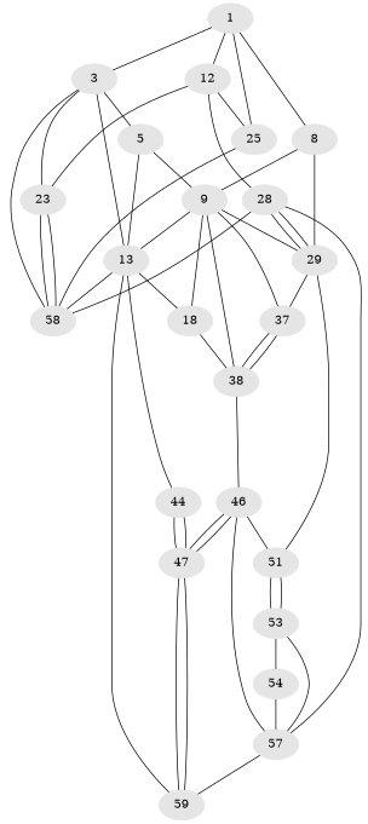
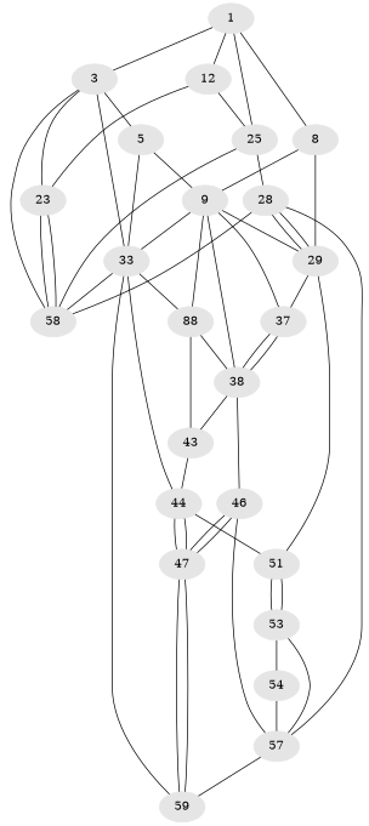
  graph {
    node [color=gray90 style=filled]
    1 [super="+2+6"]
    3 [super="+4"]
    8 [super="+19"]
    12 [super="+24"]
    25 [super="+27"]
    5 [super="+11"]
-   13 [super="+14+35"]
+   13 [super="+14+35" label=33]
    23
    n9 [label=58 super="+49"]
    9 [super="+16+10"]
    29 [super="+41+30"]
    28 [super="+55"]
-   18 [super="+32"]
+   18 [super="+32" label=88]
    44
    59
    37
    38 [super="+39+45"]
    51
+   43
    46 [super="+52"]
    47
    57 [super="+58+60"]
    53
    54
    1 -- 3
    1 -- 8 [weight=2]
    1 -- 12 [weight=2]
    1 -- 25
    3 -- 5
    3 -- 13
    3 -- 23
    3 -- n9
    8 -- 9 [weight=2]
    8 -- 29 [weight=2]
    12 -- 25
    12 -- 23
    25 -- n9
-   12 -- 28 [weight=2]
+   25 -- 28 [weight=2]
    5 -- 13
    5 -- 9
    13 -- n9
    13 -- 18
    13 -- 44
    13 -- 59
    23 -- n9
    23 -- n9
    9 -- 13
    9 -- 29
    9 -- 18 [weight=2]
    9 -- 37
    9 -- 38
    29 -- 37
    29 -- 51
    28 -- n9
    28 -- 29
    28 -- 29
    28 -- 57
    18 -- 38
+   18 -- 43
    44 -- 47
    44 -- 47
    37 -- 38
    37 -- 38
+   38 -- 43
    38 -- 46
    51 -- 53
    51 -- 53
-   46 -- 51
+   43 -- 44
+   44 -- 51
    46 -- 47
    46 -- 47
    46 -- 57
    47 -- 59
    47 -- 59
    57 -- 59
    53 -- 57
    53 -- 54
    54 -- 57
  }
